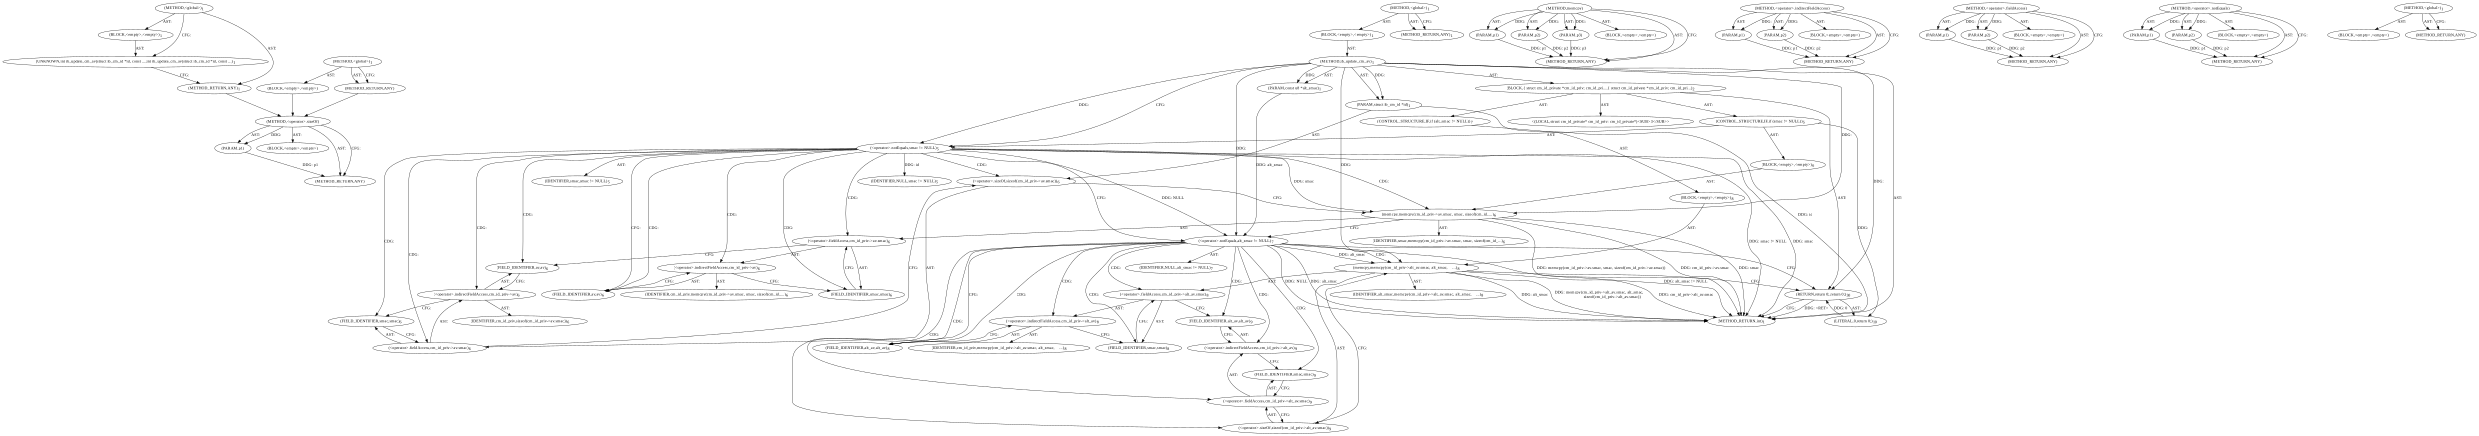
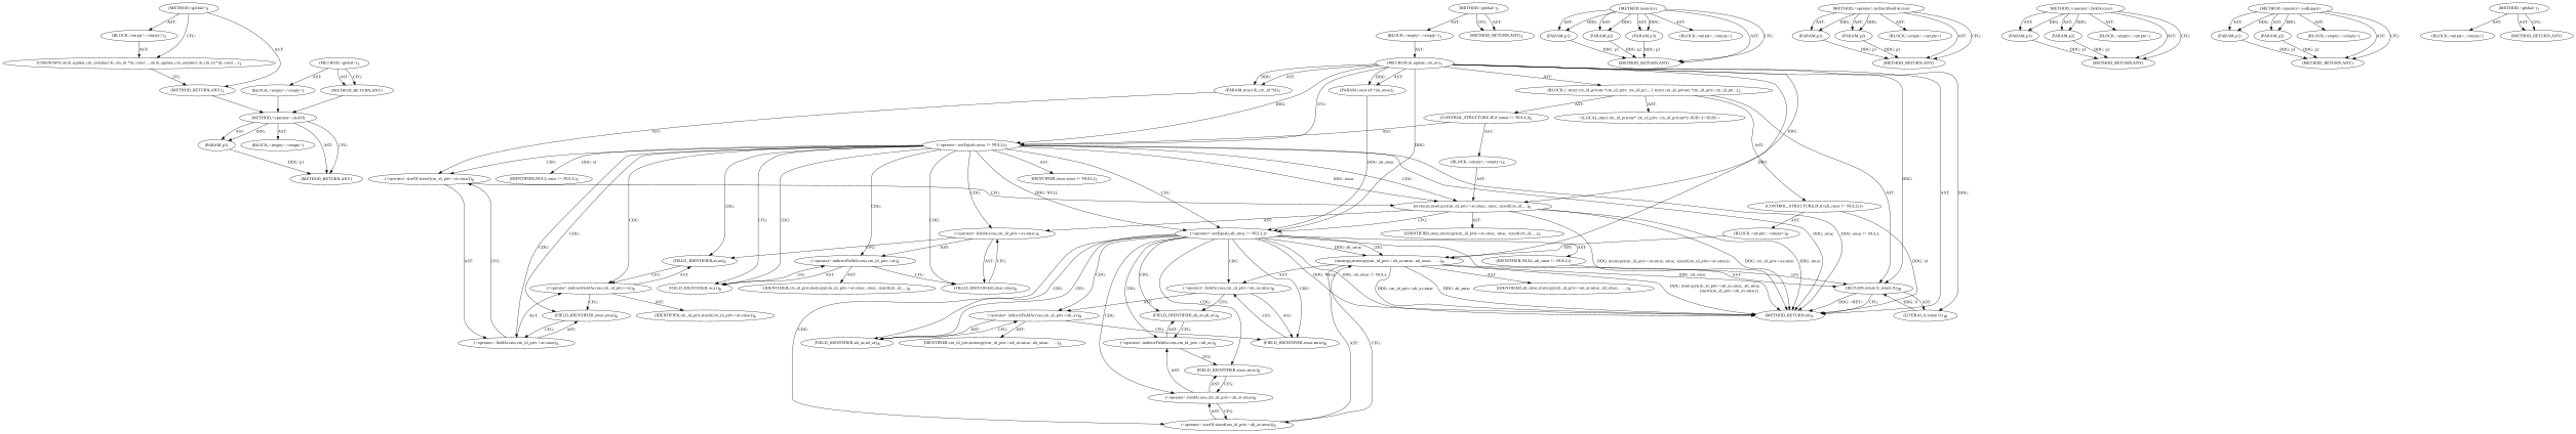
  digraph {
    fontname="Liberation Serif"
    node [fontname="Liberation Serif"]
    edge [fontname="Liberation Serif"]
    n1 [label=<(METHOD,&lt;operator&gt;.sizeOf)>]
    n2 [label=<(PARAM,p1)>]
    n3 [label=<(BLOCK,&lt;empty&gt;,&lt;empty&gt;)>]
    n4 [label=<(METHOD_RETURN,ANY)>]
    n5 [label=<(METHOD,&lt;global&gt;)<SUB>1</SUB>>]
    n6 [label=<(BLOCK,&lt;empty&gt;,&lt;empty&gt;)<SUB>1</SUB>>]
    n7 [label=<(METHOD_RETURN,ANY)<SUB>1</SUB>>]
    n8 [label=<(METHOD,ib_update_cm_av)<SUB>1</SUB>>]
    n9 [label=<(PARAM,struct ib_cm_id *id)<SUB>1</SUB>>]
    n10 [label=<(PARAM,const u8 *alt_smac)<SUB>1</SUB>>]
    n11 [label=<(BLOCK,{ 	struct cm_id_private *cm_id_priv; 	cm_id_pri...,{ 	struct cm_id_private *cm_id_priv; 	cm_id_pri...)<SUB>2</SUB>>]
    n12 [label=<(&lt;operator&gt;.notEquals,smac != NULL)<SUB>5</SUB>>]
    n13 [label=<(memcpy,memcpy(cm_id_priv-&gt;av.smac, smac, sizeof(cm_id_...)<SUB>6</SUB>>]
    n14 [label=<(&lt;operator&gt;.notEquals,alt_smac != NULL)<SUB>7</SUB>>]
    n15 [label=<(memcpy,memcpy(cm_id_priv-&gt;alt_av.smac, alt_smac, 		   ...)<SUB>8</SUB>>]
    n16 [label=<(RETURN,return 0;,return 0;)<SUB>30</SUB>>]
    n17 [label=<(LITERAL,0,return 0;)<SUB>10</SUB>>]
    n18 [label=<(METHOD_RETURN,int)<SUB>1</SUB>>]
    n19 [label=<(&lt;operator&gt;.sizeOf,sizeof(cm_id_priv-&gt;av.smac))<SUB>6</SUB>>]
    n20 [label="<(LOCAL,struct cm_id_private* cm_id_priv: cm_id_private*)<SUB>3</SUB>>"]
    n21 [label=<(CONTROL_STRUCTURE,IF,if (smac != NULL))<SUB>5</SUB>>]
    n22 [label=<(CONTROL_STRUCTURE,IF,if (alt_smac != NULL))<SUB>7</SUB>>]
    n23 [label=<(IDENTIFIER,smac,smac != NULL)<SUB>5</SUB>>]
    n24 [label=<(IDENTIFIER,NULL,smac != NULL)<SUB>5</SUB>>]
    n25 [label=<(&lt;operator&gt;.fieldAccess,cm_id_priv-&gt;av.smac)<SUB>6</SUB>>]
    n26 [label=<(&lt;operator&gt;.indirectFieldAccess,cm_id_priv-&gt;av)<SUB>6</SUB>>]
    n27 [label=<(FIELD_IDENTIFIER,av,av)<SUB>6</SUB>>]
    n28 [label=<(FIELD_IDENTIFIER,smac,smac)<SUB>6</SUB>>]
    n29 [label=<(&lt;operator&gt;.fieldAccess,cm_id_priv-&gt;av.smac)<SUB>6</SUB>>]
    n30 [label=<(&lt;operator&gt;.indirectFieldAccess,cm_id_priv-&gt;av)<SUB>6</SUB>>]
    n31 [label=<(FIELD_IDENTIFIER,av,av)<SUB>6</SUB>>]
    n32 [label=<(FIELD_IDENTIFIER,smac,smac)<SUB>6</SUB>>]
    n33 [label=<(IDENTIFIER,smac,memcpy(cm_id_priv-&gt;av.smac, smac, sizeof(cm_id_...)<SUB>6</SUB>>]
    n34 [label=<(IDENTIFIER,NULL,alt_smac != NULL)<SUB>7</SUB>>]
    n35 [label=<(&lt;operator&gt;.fieldAccess,cm_id_priv-&gt;alt_av.smac)<SUB>8</SUB>>]
    n36 [label=<(&lt;operator&gt;.indirectFieldAccess,cm_id_priv-&gt;alt_av)<SUB>8</SUB>>]
    n37 [label=<(FIELD_IDENTIFIER,alt_av,alt_av)<SUB>8</SUB>>]
    n38 [label=<(FIELD_IDENTIFIER,smac,smac)<SUB>8</SUB>>]
    n39 [label=<(&lt;operator&gt;.sizeOf,sizeof(cm_id_priv-&gt;alt_av.smac))<SUB>9</SUB>>]
    n40 [label=<(&lt;operator&gt;.fieldAccess,cm_id_priv-&gt;alt_av.smac)<SUB>9</SUB>>]
    n41 [label=<(&lt;operator&gt;.indirectFieldAccess,cm_id_priv-&gt;alt_av)<SUB>9</SUB>>]
    n42 [label=<(FIELD_IDENTIFIER,alt_av,alt_av)<SUB>9</SUB>>]
    n43 [label=<(FIELD_IDENTIFIER,smac,smac)<SUB>9</SUB>>]
    n44 [label=<(IDENTIFIER,alt_smac,memcpy(cm_id_priv-&gt;alt_av.smac, alt_smac, 		   ...)<SUB>8</SUB>>]
    n45 [label=<(BLOCK,&lt;empty&gt;,&lt;empty&gt;)<SUB>6</SUB>>]
    n46 [label=<(BLOCK,&lt;empty&gt;,&lt;empty&gt;)<SUB>8</SUB>>]
    n47 [label=<(IDENTIFIER,cm_id_priv,memcpy(cm_id_priv-&gt;av.smac, smac, sizeof(cm_id_...)<SUB>6</SUB>>]
    n48 [label=<(IDENTIFIER,cm_id_priv,sizeof(cm_id_priv-&gt;av.smac))<SUB>6</SUB>>]
    n49 [label=<(IDENTIFIER,cm_id_priv,memcpy(cm_id_priv-&gt;alt_av.smac, alt_smac, 		   ...)<SUB>8</SUB>>]
    n50 [label=<(METHOD,memcpy)>]
    n51 [label=<(PARAM,p1)>]
    n52 [label=<(PARAM,p2)>]
    n53 [label=<(PARAM,p3)>]
    n54 [label=<(BLOCK,&lt;empty&gt;,&lt;empty&gt;)>]
    n55 [label=<(METHOD_RETURN,ANY)>]
    n56 [label=<(METHOD,&lt;operator&gt;.indirectFieldAccess)>]
    n57 [label=<(PARAM,p1)>]
    n58 [label=<(PARAM,p2)>]
    n59 [label=<(BLOCK,&lt;empty&gt;,&lt;empty&gt;)>]
    n60 [label=<(METHOD_RETURN,ANY)>]
    n61 [label=<(METHOD,&lt;operator&gt;.fieldAccess)>]
    n62 [label=<(PARAM,p1)>]
    n63 [label=<(PARAM,p2)>]
    n64 [label=<(BLOCK,&lt;empty&gt;,&lt;empty&gt;)>]
    n65 [label=<(METHOD_RETURN,ANY)>]
    n66 [label=<(METHOD,&lt;operator&gt;.notEquals)>]
    n67 [label=<(PARAM,p1)>]
    n68 [label=<(PARAM,p2)>]
    n69 [label=<(BLOCK,&lt;empty&gt;,&lt;empty&gt;)>]
    n70 [label=<(METHOD_RETURN,ANY)>]
    n71 [label=<(METHOD,&lt;global&gt;)<SUB>1</SUB>>]
    n72 [label=<(BLOCK,&lt;empty&gt;,&lt;empty&gt;)>]
    n73 [label=<(METHOD_RETURN,ANY)>]
    n74 [label=<(METHOD,&lt;global&gt;)<SUB>1</SUB>>]
    n75 [label=<(BLOCK,&lt;empty&gt;,&lt;empty&gt;)<SUB>1</SUB>>]
    n76 [label=<(UNKNOWN,int ib_update_cm_av(struct ib_cm_id *id, const ...,int ib_update_cm_av(struct ib_cm_id *id, const ...)<SUB>1</SUB>>]
    n77 [label=<(METHOD_RETURN,ANY)<SUB>1</SUB>>]
    n78 [label=<(METHOD,&lt;global&gt;)<SUB>1</SUB>>]
    n79 [label=<(BLOCK,&lt;empty&gt;,&lt;empty&gt;)>]
    n80 [label=<(METHOD_RETURN,ANY)>]
    n1 -> n2 [label="AST: "]
    n1 -> n2 [label="DDG: "]
    n1 -> n3 [label="AST: "]
    n1 -> n4 [label="AST: "]
    n1 -> n4 [label="CFG: "]
    n2 -> n4 [label="DDG: p1"]
    n5 -> n6 [label="AST: "]
    n5 -> n7 [label="AST: "]
    n5 -> n7 [label="CFG: "]
    n6 -> n8 [label="AST: "]
    n8 -> n9 [label="AST: "]
    n8 -> n9 [label="DDG: "]
    n8 -> n10 [label="AST: "]
    n8 -> n10 [label="DDG: "]
    n8 -> n11 [label="AST: "]
    n8 -> n12 [label="CFG: "]
    n8 -> n12 [label="DDG: "]
    n8 -> n13 [label="DDG: "]
    n8 -> n14 [label="DDG: "]
    n8 -> n15 [label="DDG: "]
    n8 -> n16 [label="DDG: "]
-   n21 -> n17 [label="DDG: "]
+   n8 -> n17 [label="DDG: "]
    n8 -> n18 [label="AST: "]
-   n9 -> n18 [label="DDG: id"]
+   n22 -> n18 [label="DDG: id"]
    n9 -> n19 [label="AST: "]
    n10 -> n14 [label="DDG: alt_smac"]
    n11 -> n16 [label="AST: "]
    n11 -> n20 [label="AST: "]
    n11 -> n21 [label="AST: "]
    n11 -> n22 [label="AST: "]
    n12 -> n13 [label="DDG: smac"]
    n12 -> n13 [label="CDG: "]
    n12 -> n14 [label="CFG: "]
    n12 -> n14 [label="DDG: NULL"]
    n12 -> n18 [label="DDG: smac"]
    n12 -> n18 [label="DDG: smac != NULL"]
    n12 -> n19 [label="CDG: "]
    n12 -> n23 [label="AST: "]
    n12 -> n24 [label="DDG: id"]
    n12 -> n25 [label="CDG: "]
    n12 -> n26 [label="CDG: "]
    n12 -> n27 [label="CFG: "]
    n12 -> n27 [label="CDG: "]
    n12 -> n28 [label="CDG: "]
    n12 -> n29 [label="CDG: "]
    n12 -> n30 [label="CDG: "]
    n12 -> n31 [label="CDG: "]
    n12 -> n32 [label="CDG: "]
    n13 -> n14 [label="CFG: "]
    n13 -> n18 [label="DDG: cm_id_priv-&gt;av.smac"]
    n13 -> n18 [label="DDG: smac"]
    n13 -> n18 [label="DDG: memcpy(cm_id_priv-&gt;av.smac, smac, sizeof(cm_id_priv-&gt;av.smac))"]
    n13 -> n25 [label="AST: "]
    n13 -> n33 [label="AST: "]
    n14 -> n15 [label="DDG: alt_smac"]
    n14 -> n15 [label="CDG: "]
-   n14 -> n16 [label="CFG: "]
+   n34 -> n16 [label="CFG: "]
    n14 -> n18 [label="DDG: alt_smac"]
    n14 -> n18 [label="DDG: NULL"]
    n14 -> n18 [label="DDG: alt_smac != NULL"]
    n14 -> n34 [label="AST: "]
    n14 -> n35 [label="CDG: "]
    n14 -> n36 [label="CDG: "]
    n14 -> n37 [label="CFG: "]
    n14 -> n37 [label="CDG: "]
    n14 -> n38 [label="CDG: "]
    n14 -> n39 [label="CDG: "]
    n14 -> n40 [label="CDG: "]
    n14 -> n41 [label="CDG: "]
    n14 -> n42 [label="CDG: "]
    n14 -> n43 [label="CDG: "]
-   n15 -> n16 [label="CFG: "]
+   n15 -> n16 [label="AST: "]
    n15 -> n18 [label="DDG: cm_id_priv-&gt;alt_av.smac"]
    n15 -> n18 [label="DDG: alt_smac"]
    n15 -> n18 [label="DDG: memcpy(cm_id_priv-&gt;alt_av.smac, alt_smac,\n		       sizeof(cm_id_priv-&gt;alt_av.smac))"]
    n15 -> n35 [label="AST: "]
    n15 -> n39 [label="AST: "]
    n15 -> n44 [label="AST: "]
    n16 -> n17 [label="AST: "]
    n16 -> n18 [label="CFG: "]
    n16 -> n18 [label="DDG: &lt;RET&gt;"]
    n17 -> n16 [label="DDG: 0"]
    n19 -> n13 [label="CFG: "]
    n19 -> n29 [label="AST: "]
    n21 -> n12 [label="AST: "]
    n21 -> n45 [label="AST: "]
    n22 -> n46 [label="AST: "]
    n25 -> n26 [label="AST: "]
    n25 -> n28 [label="AST: "]
    n25 -> n31 [label="CFG: "]
    n26 -> n27 [label="AST: "]
    n26 -> n28 [label="CFG: "]
    n26 -> n47 [label="AST: "]
    n27 -> n26 [label="CFG: "]
    n28 -> n25 [label="CFG: "]
    n29 -> n19 [label="CFG: "]
    n29 -> n30 [label="AST: "]
    n29 -> n32 [label="AST: "]
    n30 -> n31 [label="AST: "]
    n30 -> n32 [label="CFG: "]
    n30 -> n48 [label="AST: "]
    n31 -> n30 [label="CFG: "]
    n32 -> n29 [label="CFG: "]
    n35 -> n36 [label="AST: "]
    n35 -> n38 [label="AST: "]
    n35 -> n42 [label="CFG: "]
    n36 -> n37 [label="AST: "]
    n36 -> n38 [label="CFG: "]
    n36 -> n49 [label="AST: "]
    n37 -> n36 [label="CFG: "]
    n38 -> n35 [label="CFG: "]
    n39 -> n15 [label="CFG: "]
    n39 -> n40 [label="AST: "]
    n40 -> n39 [label="CFG: "]
    n40 -> n41 [label="AST: "]
    n40 -> n43 [label="AST: "]
    n41 -> n42 [label="AST: "]
    n41 -> n43 [label="CFG: "]
    n42 -> n41 [label="CFG: "]
    n43 -> n40 [label="CFG: "]
    n45 -> n13 [label="AST: "]
    n46 -> n15 [label="AST: "]
    n50 -> n51 [label="AST: "]
    n50 -> n51 [label="DDG: "]
    n50 -> n52 [label="AST: "]
    n50 -> n52 [label="DDG: "]
    n50 -> n53 [label="AST: "]
    n50 -> n53 [label="DDG: "]
    n50 -> n54 [label="AST: "]
    n50 -> n55 [label="AST: "]
    n50 -> n55 [label="CFG: "]
    n51 -> n55 [label="DDG: p1"]
    n52 -> n55 [label="DDG: p2"]
    n53 -> n55 [label="DDG: p3"]
    n56 -> n57 [label="AST: "]
    n56 -> n57 [label="DDG: "]
    n56 -> n58 [label="AST: "]
    n56 -> n58 [label="DDG: "]
    n56 -> n59 [label="AST: "]
    n56 -> n60 [label="AST: "]
    n56 -> n60 [label="CFG: "]
    n57 -> n60 [label="DDG: p1"]
    n58 -> n60 [label="DDG: p2"]
    n61 -> n62 [label="AST: "]
    n61 -> n62 [label="DDG: "]
    n61 -> n63 [label="AST: "]
    n61 -> n63 [label="DDG: "]
    n61 -> n64 [label="AST: "]
    n61 -> n65 [label="AST: "]
    n61 -> n65 [label="CFG: "]
    n62 -> n65 [label="DDG: p1"]
    n63 -> n65 [label="DDG: p2"]
    n66 -> n67 [label="AST: "]
    n66 -> n67 [label="DDG: "]
    n66 -> n68 [label="AST: "]
    n66 -> n68 [label="DDG: "]
    n66 -> n69 [label="AST: "]
    n66 -> n70 [label="AST: "]
    n66 -> n70 [label="CFG: "]
    n67 -> n70 [label="DDG: p1"]
    n68 -> n70 [label="DDG: p2"]
    n71 -> n72 [label="AST: "]
    n71 -> n73 [label="AST: "]
    n71 -> n73 [label="CFG: "]
    n74 -> n75 [label="AST: "]
    n74 -> n76 [label="CFG: "]
    n74 -> n77 [label="AST: "]
    n75 -> n76 [label="AST: "]
    n76 -> n77 [label="CFG: "]
    n77 -> n1
    n78 -> n79 [label="AST: "]
    n78 -> n80 [label="AST: "]
    n78 -> n80 [label="CFG: "]
    n79 -> n1
    n80 -> n1
  }
